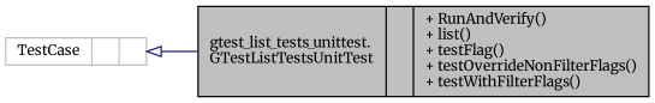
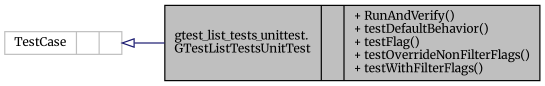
  digraph {
    rankdir=LR
    fontname=Merriweather
    node [fontname=Merriweather fontsize=10 shape=record style=filled]
-   n1 [color=black fillcolor=grey75 fontcolor=black height=0.2 label="{gtest_list_tests_unittest.\lGTestListTestsUnitTest\n||+ RunAndVerify()\l+ list()\l+ testFlag()\l+ testOverrideNonFilterFlags()\l+ testWithFilterFlags()\l}" width=0.4]
+   n1 [color=black fillcolor=grey75 fontcolor=black height=0.2 label="{gtest_list_tests_unittest.\lGTestListTestsUnitTest\n||+ RunAndVerify()\l+ testDefaultBehavior()\l+ testFlag()\l+ testOverrideNonFilterFlags()\l+ testWithFilterFlags()\l}" width=0.4]
    n2 [color=grey75 fillcolor=white height=0.2 label="{TestCase\n||}" width=0.4]
    n2 -> n1 [arrowtail=onormal color=midnightblue dir=back fontname=Merriweather fontsize=10 labelfontname=Helvetica labelfontsize=10 style=solid]
  }
